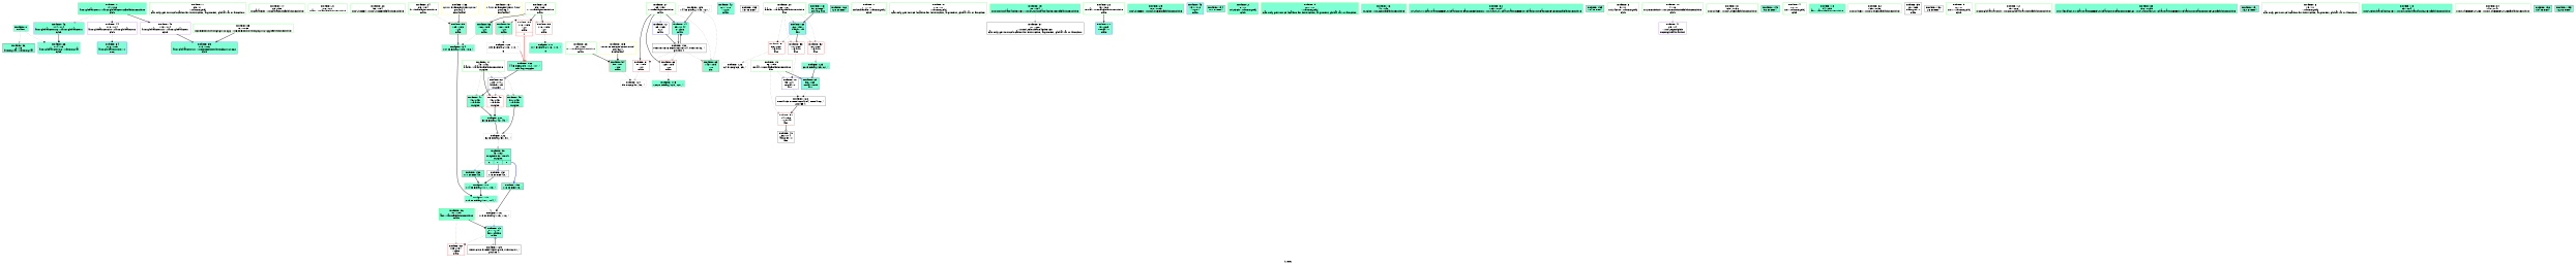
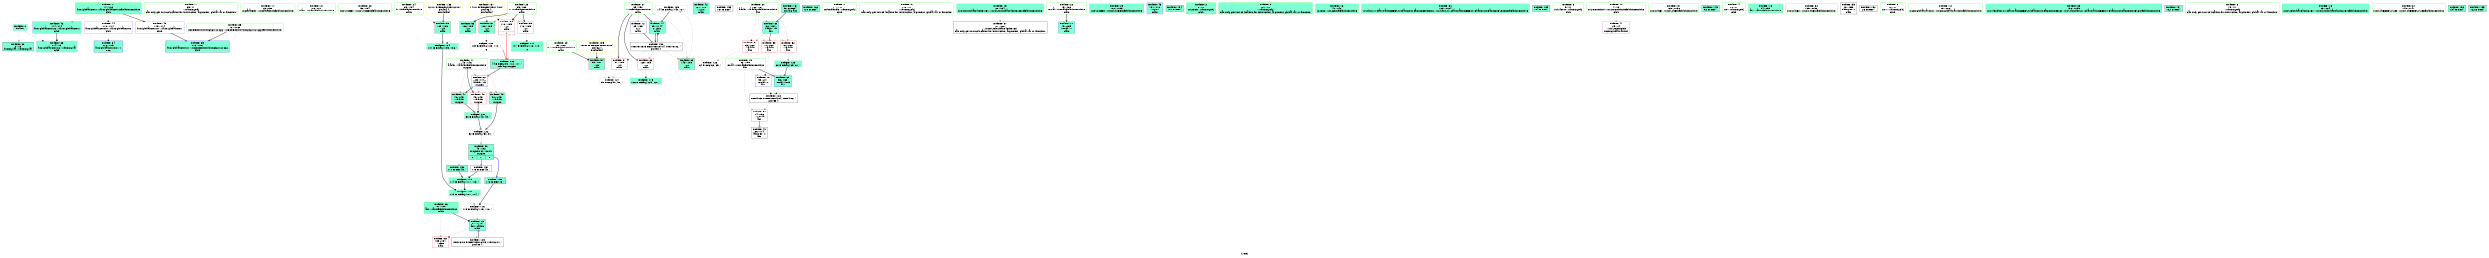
  digraph {
    label=SVFG
    node [color=green fillcolor=white shape=record style=filled]
    edge [arrowhead=odot style=dotted]
    n1 [color=grey fillcolor=aquamarine label="{NodeID: 0\nNullPtr}"]
    n2 [color=black fillcolor=aquamarine label="{NodeID: 36\n2\<--3\ndummyVal\<--dummyVal\n}"]
    n3 [color=blue fillcolor=aquamarine label="{NodeID: 66\n174\<--3\nllvm.global_ctors_2\<--dummyVal\nGlob }" style="dotted,filled"]
    n4 [label="{NodeID: 7\n65\<--1\n\<--dummyObj\nCan only get source location for instruction, argument, global var or function.}"]
    n5 [label="{NodeID: 14\n29\<--30\n__cxa_atexit\<--__cxa_atexit_field_insensitive\n}"]
    n6 [label="{NodeID: 21\n76\<--77\nmain\<--main_field_insensitive\n}"]
    n7 [label="{NodeID: 28\n93\<--94\n_ZNSirsERi\<--_ZNSirsERi_field_insensitive\n}"]
    n8 [color=grey fillcolor=aquamarine label="{NodeID: 118\n114 = Binary(111, 113, )\n}"]
    n9 [color=grey fillcolor=aquamarine label="{NodeID: 119\n115 = Binary(107, 114, )\n}"]
    n10 [color=grey label="{NodeID: 116\n119 = Binary(115, 118, )\n}"]
    n11 [color=blue fillcolor=aquamarine label="{NodeID: 73\n87\<--119\nans\<--add8\nmain\n}"]
    n12 [label="{NodeID: 35\n16\<--168\n_GLOBAL__sub_I_ghg_1_2.cpp\<--_GLOBAL__sub_I_ghg_1_2.cpp_field_insensitive\n}"]
    n13 [color=blue fillcolor=aquamarine label="{NodeID: 65\n173\<--16\nllvm.global_ctors_1\<--_GLOBAL__sub_I_ghg_1_2.cpp\nGlob }"]
    n14 [color=grey label="{NodeID: 125\n144 = Binary(143, 127, )\n}"]
    n15 [color=blue fillcolor=aquamarine label="{NodeID: 74\n89\<--144\nI\<--inc\nmain\n}"]
    n16 [color=black label="{NodeID: 130\nMR_18V_3 = PHI(MR_18V_4, MR_18V_2, )\npts\{90 \}\n}"]
-   n17 [color=red fillcolor=aquamarine label="{NodeID: 63\n143\<--89\n\<--I\ncin\n}"]
+   n17 [color=red fillcolor=aquamarine label="{NodeID: 63\n143\<--89\n\<--I\nmain\n}"]
    n18 [color=red label="{NodeID: 61\n97\<--89\n\<--I\nmain\n}"]
    n19 [color=red label="{NodeID: 62\n125\<--89\n\<--I\nmain\n}"]
    n20 [color=purple fillcolor=aquamarine label="{NodeID: 42\n121\<--10\n\<--.str\nmain\n}"]
    n21 [color=red fillcolor=aquamarine label="{NodeID: 49\n51\<--45\n\<--a.addr\n_Z2p3x\n}"]
    n22 [color=grey label="{NodeID: 122\n52 = Binary(50, 51, )\n}"]
    n23 [color=black fillcolor=aquamarine label="{NodeID: 38\n43\<--52\n_Z2p3x_ret\<--mul1\n_Z2p3x\n|{<s0>6|<s1>7|<s2>8}}"]
    n24 [color=black fillcolor=aquamarine label="{NodeID: 156\n111 = PHI(43, )\n}"]
    n25 [color=black label="{NodeID: 157\n113 = PHI(43, )\n}"]
    n26 [color=black fillcolor=aquamarine label="{NodeID: 158\n118 = PHI(43, )\n}"]
    n27 [color=red fillcolor=aquamarine label="{NodeID: 56\n106\<--85\n\<--v\nmain\n}"]
    n28 [color=grey fillcolor=aquamarine label="{NodeID: 124\n107 = Binary(105, 106, )\n}"]
    n29 [color=black label="{NodeID: 153\n137 = PHI()\n}"]
    n30 [color=blue label="{NodeID: 70\n58\<--71\nretval\<--\nabs\n}"]
    n31 [color=black label="{NodeID: 128\nMR_4V_3 = PHI(MR_4V_4, MR_4V_2, )\npts\{59 \}\n}"]
    n32 [color=red label="{NodeID: 50\n74\<--58\n\<--retval\nabs\n}"]
    n33 [color=black label="{NodeID: 40\n56\<--74\nabs_ret\<--\nabs\n}"]
    n34 [color=black fillcolor=aquamarine label="{NodeID: 160\n128 = PHI()\n}"]
    n35 [label="{NodeID: 1\n7\<--1\n__dso_handle\<--dummyObj\nGlob }"]
    n36 [label="{NodeID: 8\n110\<--1\n\<--dummyObj\nCan only get source location for instruction, argument, global var or function.}"]
    n37 [fillcolor=aquamarine label="{NodeID: 15\n28\<--34\n_ZNSt8ios_base4InitD1Ev\<--_ZNSt8ios_base4InitD1Ev_field_insensitive\n}"]
    n38 [color=black label="{NodeID: 37\n27\<--28\n\<--_ZNSt8ios_base4InitD1Ev\nCan only get source location for instruction, argument, global var or function.}"]
    n39 [label="{NodeID: 22\n79\<--80\nretval\<--retval_field_insensitive\nmain\n}"]
    n40 [color=blue fillcolor=aquamarine label="{NodeID: 71\n79\<--65\nretval\<--\nmain\n}"]
    n41 [fillcolor=aquamarine label="{NodeID: 29\n102\<--103\n_ZNSirsERx\<--_ZNSirsERx_field_insensitive\n}"]
    n42 [color=red label="{NodeID: 60\n133\<--87\n\<--ans\nmain\n}"]
    n43 [color=black label="{NodeID: 129\nMR_16V_2 = PHI(MR_16V_3, MR_16V_1, )\npts\{88 \}\n}"]
    n44 [color=grey label="{NodeID: 126\n64 = cmp(63, 65, )\n}"]
    n45 [color=purple fillcolor=aquamarine label="{NodeID: 43\n131\<--12\n\<--.str.1\nmain\n}"]
    n46 [color=red fillcolor=aquamarine label="{NodeID: 57\n108\<--85\n\<--v\nmain\n}"]
    n47 [color=grey label="{NodeID: 120\n109 = Binary(108, 110, )\n|{<s0>6}}"]
    n48 [color=black fillcolor=aquamarine label="{NodeID: 162\n44 = PHI(109, 112, 117, )\n0th arg _Z2p3x }"]
    n49 [color=blue label="{NodeID: 67\n45\<--44\na.addr\<--a\n_Z2p3x\n}"]
    n50 [color=blue fillcolor=aquamarine label="{NodeID: 64\n172\<--15\nllvm.global_ctors_0\<--\nPKc }"]
    n51 [color=black fillcolor=aquamarine label="{NodeID: 154\n101 = PHI()\n}"]
    n52 [color=black fillcolor=aquamarine label="{NodeID: 161\n57 = PHI()\n0th arg abs }"]
    n53 [color=blue fillcolor=aquamarine label="{NodeID: 68\n60\<--57\na.addr\<--a\nabs\n}"]
    n54 [color=red label="{NodeID: 51\n63\<--60\n\<--a.addr\nabs\n}"]
    n55 [color=red label="{NodeID: 52\n67\<--60\n\<--a.addr\nabs\n}"]
    n56 [color=red label="{NodeID: 53\n71\<--60\n\<--a.addr\nabs\n}"]
    n57 [color=grey fillcolor=aquamarine label="{NodeID: 123\n68 = Binary(65, 67, )\n}"]
    n58 [fillcolor=aquamarine label="{NodeID: 2\n8\<--1\n_ZSt3cin\<--dummyObj\nGlob }"]
    n59 [fillcolor=aquamarine label="{NodeID: 9\n127\<--1\n\<--dummyObj\nCan only get source location for instruction, argument, global var or function.}"]
    n60 [fillcolor=aquamarine label="{NodeID: 16\n41\<--42\n_Z2p3x\<--_Z2p3x_field_insensitive\n}"]
    n61 [label="{NodeID: 23\n81\<--82\nN\<--N_field_insensitive\nmain\n}"]
    n62 [color=red fillcolor=aquamarine label="{NodeID: 54\n98\<--81\n\<--N\nmain\n}"]
    n63 [color=grey label="{NodeID: 127\n99 = cmp(97, 98, )\n}"]
    n64 [fillcolor=aquamarine label="{NodeID: 30\n123\<--124\n_ZStlsISt11char_traitsIcEERSt13basic_ostreamIcT_ES5_PKc\<--_ZStlsISt11char_traitsIcEERSt13basic_ostreamIcT_ES5_PKc_field_insensitive\n}"]
    n65 [color=red fillcolor=aquamarine label="{NodeID: 47\n48\<--45\n\<--a.addr\n_Z2p3x\n}"]
    n66 [color=red label="{NodeID: 48\n49\<--45\n\<--a.addr\n_Z2p3x\n}"]
    n67 [color=purple label="{NodeID: 44\n172\<--14\nllvm.global_ctors_0\<--llvm.global_ctors\nGlob }"]
    n68 [color=red label="{NodeID: 58\n112\<--85\n\<--v\nmain\n|{<s0>7}}"]
    n69 [color=black fillcolor=aquamarine label="{NodeID: 155\n104 = PHI()\n}"]
    n70 [color=blue label="{NodeID: 72\n89\<--65\nI\<--\nmain\n}"]
    n71 [color=grey fillcolor=aquamarine label="{NodeID: 115\n126 = Binary(125, 127, )\n}"]
    n72 [color=grey fillcolor=aquamarine label="{NodeID: 121\n50 = Binary(48, 49, )\n}"]
    n73 [label="{NodeID: 3\n9\<--1\n_ZSt4cout\<--dummyObj\nGlob }"]
    n74 [label="{NodeID: 10\n4\<--6\n_ZStL8__ioinit\<--_ZStL8__ioinit_field_insensitive\nGlob }"]
    n75 [color=purple label="{NodeID: 41\n25\<--4\n\<--_ZStL8__ioinit\n__cxx_global_var_init\n}"]
    n76 [label="{NodeID: 17\n45\<--46\na.addr\<--a.addr_field_insensitive\n_Z2p3x\n}"]
    n77 [label="{NodeID: 24\n83\<--84\nk\<--k_field_insensitive\nmain\n}"]
    n78 [color=red fillcolor=aquamarine label="{NodeID: 55\n105\<--83\n\<--k\nmain\n}"]
    n79 [label="{NodeID: 31\n129\<--130\n_ZNSolsEi\<--_ZNSolsEi_field_insensitive\n}"]
    n80 [color=purple label="{NodeID: 45\n173\<--14\nllvm.global_ctors_1\<--llvm.global_ctors\nGlob }"]
    n81 [color=yellow label="{NodeID: 135\n10V_1 = ENCHI(MR_10V_0)\npts\{82 \}\nFun[main]}" style="double,filled"]
    n82 [color=blue fillcolor=aquamarine label="{NodeID: 69\n58\<--68\nretval\<--sub\nabs\n}"]
    n83 [color=red label="{NodeID: 59\n116\<--85\n\<--v\nmain\n}"]
    n84 [color=grey fillcolor=aquamarine label="{NodeID: 117\n117 = Binary(116, 110, )\n|{<s0>8}}"]
    n85 [color=black fillcolor=aquamarine label="{NodeID: 149\n92 = PHI()\n}"]
    n86 [label="{NodeID: 4\n10\<--1\n.str\<--dummyObj\nGlob }"]
    n87 [fillcolor=aquamarine label="{NodeID: 11\n14\<--18\nllvm.global_ctors\<--llvm.global_ctors_field_insensitive\nGlob }"]
    n88 [color=purple fillcolor=aquamarine label="{NodeID: 46\n174\<--14\nllvm.global_ctors_2\<--llvm.global_ctors\nGlob }"]
    n89 [fillcolor=aquamarine label="{NodeID: 18\n54\<--55\nabs\<--abs_field_insensitive\n}"]
    n90 [label="{NodeID: 25\n85\<--86\nv\<--v_field_insensitive\nmain\n}"]
    n91 [label="{NodeID: 32\n135\<--136\n_ZNSolsEx\<--_ZNSolsEx_field_insensitive\n}"]
    n92 [color=black label="{NodeID: 39\n78\<--65\nmain_ret\<--\nmain\n}"]
    n93 [color=yellow label="{NodeID: 136\n12V_1 = ENCHI(MR_12V_0)\npts\{84 \}\nFun[main]}" style="double,filled"]
    n94 [color=black label="{NodeID: 150\n26 = PHI()\n}"]
    n95 [label="{NodeID: 5\n12\<--1\n.str.1\<--dummyObj\nGlob }"]
    n96 [label="{NodeID: 12\n19\<--20\n__cxx_global_var_init\<--__cxx_global_var_init_field_insensitive\n}"]
    n97 [label="{NodeID: 19\n58\<--59\nretval\<--retval_field_insensitive\nabs\n}"]
    n98 [fillcolor=aquamarine label="{NodeID: 26\n87\<--88\nans\<--ans_field_insensitive\nmain\n}"]
    n99 [fillcolor=aquamarine label="{NodeID: 33\n138\<--139\n_ZSt4endlIcSt11char_traitsIcEERSt13basic_ostreamIT_T0_ES6_\<--_ZSt4endlIcSt11char_traitsIcEERSt13basic_ostreamIT_T0_ES6__field_insensitive\n}"]
    n100 [color=yellow label="{NodeID: 137\n14V_1 = ENCHI(MR_14V_0)\npts\{86 \}\nFun[main]}" style="double,filled"]
    n101 [color=black fillcolor=aquamarine label="{NodeID: 151\n132 = PHI()\n}"]
    n102 [label="{NodeID: 6\n15\<--1\n\<--dummyObj\nCan only get source location for instruction, argument, global var or function.}"]
    n103 [fillcolor=aquamarine label="{NodeID: 13\n23\<--24\n_ZNSt8ios_base4InitC1Ev\<--_ZNSt8ios_base4InitC1Ev_field_insensitive\n}"]
    n104 [label="{NodeID: 20\n60\<--61\na.addr\<--a.addr_field_insensitive\nabs\n}"]
    n105 [label="{NodeID: 27\n89\<--90\nI\<--I_field_insensitive\nmain\n}"]
    n106 [label="{NodeID: 34\n140\<--141\n_ZNSolsEPFRSoS_E\<--_ZNSolsEPFRSoS_E_field_insensitive\n}"]
    n107 [color=black fillcolor=aquamarine label="{NodeID: 152\n134 = PHI()\n}"]
    n108 [color=black fillcolor=aquamarine label="{NodeID: 159\n122 = PHI()\n}"]
    n1 -> n2 [arrowhead=onormal]
    n1 -> n3 [arrowhead=dot]
    n8 -> n9 [arrowhead=dot style=bold]
    n9 -> n10 [arrowhead=onormal]
    n10 -> n11
    n11 -> n42 [arrowhead=dot]
    n11 -> n43
    n12 -> n13 [arrowhead=onormal style=bold]
    n14 -> n15 [style=bold]
    n15 -> n16 [arrowhead=onormal style=bold]
    n16 -> n15 [arrowhead=dot style=bold]
    n16 -> n17 [arrowhead=onormal]
    n16 -> n18 [arrowhead=dot]
    n16 -> n19
    n17 -> n14 [arrowhead=onormal]
    n18 -> n63
    n19 -> n71 [arrowhead=dot]
    n21 -> n22 [arrowhead=onormal style=bold]
    n22 -> n23 [arrowhead=onormal]
    n23 -> n24 [color=blue tailport=s0]
    n23 -> n25 [color=blue style=bold tailport=s1]
    n23 -> n26 [arrowhead=onormal color=blue style=bold tailport=s2]
    n24 -> n8 [arrowhead=onormal style=bold]
    n25 -> n8 [arrowhead=dot style=bold]
    n26 -> n10 [arrowhead=dot style=bold]
    n27 -> n28 [arrowhead=dot]
    n28 -> n9 [arrowhead=dot style=bold]
    n30 -> n31 [arrowhead=dot]
-   n31 -> n32 [arrowhead=onormal style=bold]
+   n31 -> n32 [arrowhead=onormal]
    n32 -> n33 [style=bold]
    n37 -> n38 [arrowhead=onormal]
    n39 -> n40 [arrowhead=onormal style=bold]
    n43 -> n11 [style=bold]
    n46 -> n47 [arrowhead=dot]
    n47 -> n48 [color=red style=bold tailport=s0]
    n48 -> n49 [style=bold]
    n49 -> n21
    n49 -> n65 [arrowhead=onormal style=bold]
    n49 -> n66 [arrowhead=onormal]
    n52 -> n53 [arrowhead=onormal style=bold]
    n53 -> n54 [arrowhead=onormal]
    n53 -> n55
    n53 -> n56 [style=bold]
    n54 -> n44 [arrowhead=onormal]
    n55 -> n57 [arrowhead=onormal]
    n56 -> n30 [arrowhead=dot]
    n57 -> n82 [style=bold]
    n61 -> n62 [arrowhead=dot style=bold]
    n62 -> n63 [arrowhead=dot]
    n65 -> n72 [arrowhead=onormal style=bold]
    n66 -> n72 [arrowhead=dot style=bold]
    n67 -> n50 [arrowhead=dot]
    n68 -> n48 [color=red style=bold tailport=s0]
    n70 -> n16 [style=bold]
    n72 -> n22 [style=bold]
    n74 -> n75
    n76 -> n21 [arrowhead=onormal]
    n76 -> n49 [arrowhead=onormal]
    n76 -> n65
    n76 -> n66 [arrowhead=onormal style=bold]
    n77 -> n78 [arrowhead=dot]
    n78 -> n28 [arrowhead=onormal style=bold]
    n80 -> n13 [style=bold]
    n81 -> n62 [arrowhead=dot style=bold]
    n82 -> n31 [arrowhead=dot]
    n83 -> n84 [arrowhead=dot]
    n84 -> n48 [color=red tailport=s0]
    n87 -> n67 [arrowhead=dot]
    n87 -> n80 [arrowhead=onormal style=bold]
    n87 -> n88
    n88 -> n3 [arrowhead=dot style=bold]
    n90 -> n27 [arrowhead=onormal style=bold]
    n90 -> n46 [arrowhead=onormal]
    n90 -> n68 [arrowhead=dot style=bold]
    n90 -> n83 [arrowhead=onormal style=bold]
    n93 -> n78 [style=bold]
    n97 -> n30
    n97 -> n32
    n97 -> n82 [arrowhead=onormal style=bold]
    n98 -> n11 [arrowhead=dot style=bold]
    n98 -> n42
    n100 -> n27
    n100 -> n46 [arrowhead=dot]
    n100 -> n68 [arrowhead=dot]
    n100 -> n83
    n104 -> n53 [arrowhead=onormal]
    n104 -> n54 [arrowhead=dot]
    n104 -> n55 [arrowhead=onormal]
    n104 -> n56
    n105 -> n15 [style=bold]
    n105 -> n17
    n105 -> n18 [arrowhead=onormal style=bold]
    n105 -> n19 [style=bold]
    n105 -> n70
  }
